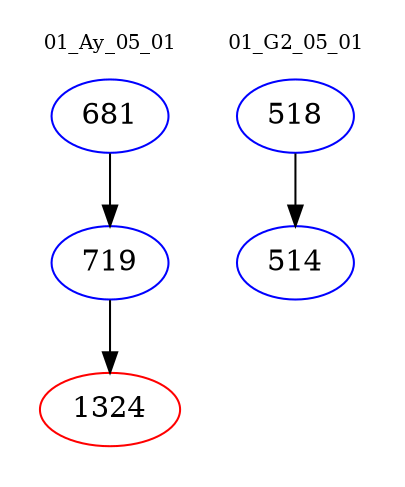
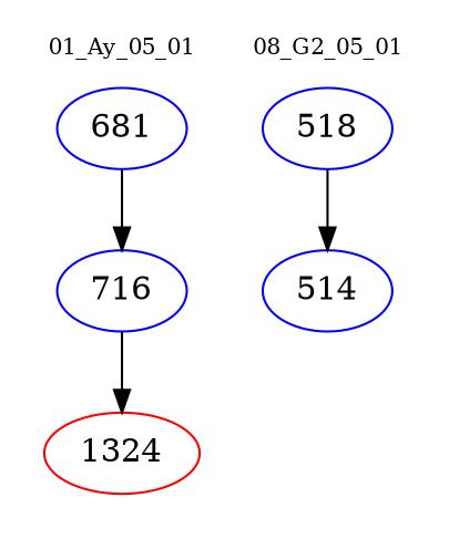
  digraph {
    node [color=blue]
    edge [color=black]
    n1 [label=681]
-   n2 [label=719]
+   n2 [label=716]
    n3 [color=red label=1324]
    n4 [label=518]
    n5 [label=514]
    subgraph cluster_1 {
      color=white
      fontsize=10
      label="01_Ay_05_01"
      n1
      n2
      n3
    }
    subgraph cluster_2 {
      color=white
      fontsize=10
-     label="01_G2_05_01"
+     label="08_G2_05_01"
      n4
      n5
    }
    n1 -> n2
    n2 -> n3
    n4 -> n5
  }
